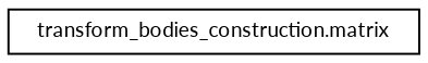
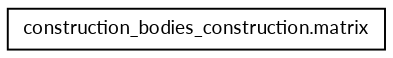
  digraph {
    rankdir=TB
    fontname=Lato
-   n1 [color=black fillcolor=white fontname=Lato fontsize=10 height=0.2 label="transform_bodies_construction.matrix" shape=record style=filled width=0.4]
+   n1 [color=black fillcolor=white fontname=Lato fontsize=10 height=0.2 label="construction_bodies_construction.matrix" shape=record style=filled width=0.4]
  }
